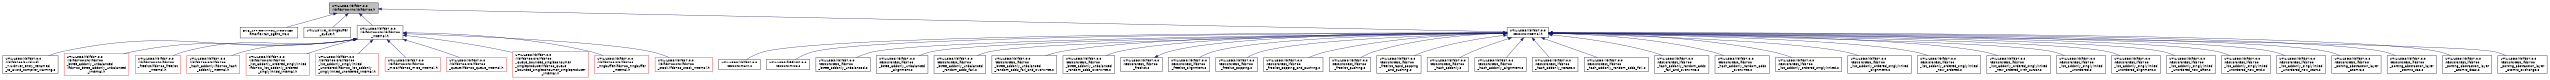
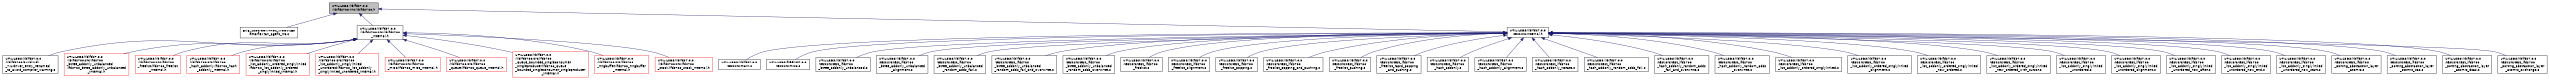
  digraph {
    node [color=black fillcolor=white fontname=Helvetica fontsize=10 shape=record style=filled]
    edge [color=midnightblue dir=back fontname=Helvetica fontsize=10 labelfontname=Helvetica labelfontsize=10 style=solid]
    n1 [fillcolor=grey75 fontcolor=black height=0.2 label="UTIL/LFDS/liblfds7.0.0\l/liblfds700/inc/liblfds700.h" width=0.4]
-   n2 [height=0.2 label="ENB_APP/CONTROL_MODULES\l/RRC/flexran_agent_rrc.c" width=0.4]
-   n3 [height=0.2 label="UTIL/ASYNC_IF/ringbuffer\l_queue.h" width=0.4]
+   n2 [height=0.2 label="ENB_LFDS/CONTROL_MODULES\l/RRC/flexran_agent_rrc.c" width=0.4]
    n4 [height=0.2 label="UTIL/LFDS/liblfds7.0.0\l/liblfds700/src/liblfds700\l_internal.h" width=0.4]
    n5 [height=0.2 label="UTIL/LFDS/liblfds7.0.0\l/test/src/internal.h" width=0.4]
    n6 [height=0.2 label="UTIL/LFDS/liblfds7.0.0\l/liblfds700/build/wdk\l_7.1/driver_entry_renamed\l_to_avoid_compiler_warning.c" width=0.4]
    n7 [color=red height=0.2 label="UTIL/LFDS/liblfds7.0.0\l/liblfds700/src/lfds700\l_btree_addonly_unbalanced\l/lfds700_btree_addonly_unbalanced\l_internal.h" width=0.4]
    n8 [color=red height=0.2 label="UTIL/LFDS/liblfds7.0.0\l/liblfds700/src/lfds700\l_freelist/lfds700_freelist\l_internal.h" width=0.4]
    n9 [color=red height=0.2 label="UTIL/LFDS/liblfds7.0.0\l/liblfds700/src/lfds700\l_hash_addonly/lfds700_hash\l_addonly_internal.h" width=0.4]
    n10 [color=red height=0.2 label="UTIL/LFDS/liblfds7.0.0\l/liblfds700/src/lfds700\l_list_addonly_ordered_singlylinked\l/lfds700_list_addonly_ordered\l_singlylinked_internal.h" width=0.4]
    n11 [color=red height=0.2 label="UTIL/LFDS/liblfds7.0.0\l/liblfds700/src/lfds700\l_list_addonly_singlylinked\l_unordered/lfds700_list_addonly\l_singlylinked_unordered_internal.h" width=0.4]
    n12 [color=red height=0.2 label="UTIL/LFDS/liblfds7.0.0\l/liblfds700/src/lfds700\l_misc/lfds700_misc_internal.h" width=0.4]
    n13 [color=red height=0.2 label="UTIL/LFDS/liblfds7.0.0\l/liblfds700/src/lfds700\l_queue/lfds700_queue_internal.h" width=0.4]
    n14 [color=red height=0.2 label="UTIL/LFDS/liblfds7.0.0\l/liblfds700/src/lfds700\l_queue_bounded_singleconsumer\l_singleproducer/lfds700_queue\l_bounded_singleconsumer_singleproducer\l_internal.h" width=0.4]
    n15 [color=red height=0.2 label="UTIL/LFDS/liblfds7.0.0\l/liblfds700/src/lfds700\l_ringbuffer/lfds700_ringbuffer\l_internal.h" width=0.4]
    n16 [color=red height=0.2 label="UTIL/LFDS/liblfds7.0.0\l/liblfds700/src/lfds700\l_stack/lfds700_stack_internal.h" width=0.4]
    n17 [height=0.2 label="UTIL/LFDS/liblfds7.0.0\l/test/src/main.c" width=0.4]
    n18 [height=0.2 label="UTIL/LFDS/freelist7.0.0\l/test/src/misc.c" width=0.4]
    n19 [height=0.2 label="UTIL/LFDS/liblfds7.0.0\l/test/src/test_lfds700\l_btree_addonly_unbalanced.c" width=0.4]
    n20 [height=0.2 label="UTIL/LFDS/liblfds7.0.0\l/test/src/test_lfds700\l_btree_addonly_unbalanced\l_alignment.c" width=0.4]
    n21 [height=0.2 label="UTIL/LFDS/liblfds7.0.0\l/test/src/test_lfds700\l_btree_addonly_unbalanced\l_random_adds_fail.c" width=0.4]
    n22 [height=0.2 label="UTIL/LFDS/liblfds7.0.0\l/test/src/test_lfds700\l_btree_addonly_unbalanced\l_random_adds_fail_and_overwrite.c" width=0.4]
    n23 [height=0.2 label="UTIL/LFDS/liblfds7.0.0\l/test/src/test_lfds700\l_btree_addonly_unbalanced\l_random_adds_overwrite.c" width=0.4]
    n24 [height=0.2 label="UTIL/LFDS/liblfds7.0.0\l/test/src/test_lfds700\l_freelist.c" width=0.4]
    n25 [height=0.2 label="UTIL/LFDS/liblfds7.0.0\l/test/src/test_lfds700\l_freelist_alignment.c" width=0.4]
    n26 [height=0.2 label="UTIL/LFDS/liblfds7.0.0\l/test/src/test_lfds700\l_freelist_popping.c" width=0.4]
    n27 [height=0.2 label="UTIL/LFDS/liblfds7.0.0\l/test/src/test_lfds700\l_freelist_popping_and_pushing.c" width=0.4]
    n28 [height=0.2 label="UTIL/LFDS/liblfds7.0.0\l/test/src/test_lfds700\l_freelist_pushing.c" width=0.4]
    n29 [height=0.2 label="UTIL/LFDS/liblfds7.0.0\l/test/src/test_lfds700\l_freelist_rapid_popping\l_and_pushing.c" width=0.4]
    n30 [height=0.2 label="UTIL/LFDS/liblfds7.0.0\l/test/src/test_lfds700\l_hash_addonly.c" width=0.4]
    n31 [height=0.2 label="UTIL/LFDS/liblfds7.0.0\l/test/src/test_lfds700\l_hash_addonly_alignment.c" width=0.4]
    n32 [height=0.2 label="UTIL/LFDS/liblfds7.0.0\l/test/src/test_lfds700\l_hash_addonly_iterate.c" width=0.4]
    n33 [height=0.2 label="UTIL/LFDS/liblfds7.0.0\l/test/src/test_lfds700\l_hash_addonly_random_adds_fail.c" width=0.4]
    n34 [height=0.2 label="UTIL/LFDS/liblfds7.0.0\l/test/src/test_lfds700\l_hash_addonly_random_adds\l_fail_and_overwrite.c" width=0.4]
    n35 [height=0.2 label="UTIL/LFDS/liblfds7.0.0\l/test/src/test_lfds700\l_hash_addonly_random_adds\l_overwrite.c" width=0.4]
    n36 [height=0.2 label="UTIL/LFDS/liblfds7.0.0\l/test/src/test_lfds700\l_list_addonly_ordered_singlylinked.c" width=0.4]
    n37 [height=0.2 label="UTIL/LFDS/liblfds7.0.0\l/test/src/test_lfds700\l_list_addonly_ordered_singlylinked\l_alignment.c" width=0.4]
    n38 [height=0.2 label="UTIL/LFDS/liblfds7.0.0\l/test/src/test_lfds700\l_list_addonly_ordered_singlylinked\l_new_ordered.c" width=0.4]
    n39 [height=0.2 label="UTIL/LFDS/liblfds7.0.0\l/test/src/test_lfds700\l_list_addonly_ordered_singlylinked\l_new_ordered_with_cursor.c" width=0.4]
    n40 [height=0.2 label="UTIL/LFDS/liblfds7.0.0\l/test/src/test_lfds700\l_list_addonly_singlylinked\l_unordered.c" width=0.4]
    n41 [height=0.2 label="UTIL/LFDS/liblfds7.0.0\l/test/src/test_lfds700\l_list_addonly_singlylinked\l_unordered_alignment.c" width=0.4]
    n42 [height=0.2 label="UTIL/LFDS/liblfds7.0.0\l/test/src/test_lfds700\l_list_addonly_singlylinked\l_unordered_new_after.c" width=0.4]
    n43 [height=0.2 label="UTIL/LFDS/liblfds7.0.0\l/test/src/test_lfds700\l_list_addonly_singlylinked\l_unordered_new_end.c" width=0.4]
    n44 [height=0.2 label="UTIL/LFDS/liblfds7.0.0\l/test/src/test_lfds700\l_list_addonly_singlylinked\l_unordered_new_start.c" width=0.4]
    n45 [height=0.2 label="UTIL/LFDS/liblfds7.0.0\l/test/src/test_lfds700\l_porting_abstraction_layer\l_atomic.c" width=0.4]
    n46 [height=0.2 label="UTIL/LFDS/liblfds7.0.0\l/test/src/test_lfds700\l_porting_abstraction_layer\l_atomic_cas.c" width=0.4]
    n47 [height=0.2 label="UTIL/LFDS/liblfds7.0.0\l/test/src/test_lfds700\l_porting_abstraction_layer\l_atomic_dcas.c" width=0.4]
    n48 [height=0.2 label="UTIL/LFDS/liblfds7.0.0\l/test/src/test_lfds700\l_porting_abstraction_layer\l_atomic_exchange.c" width=0.4]
    n1 -> n2
-   n1 -> n3
    n1 -> n4
    n1 -> n5
    n4 -> n6
    n4 -> n7
    n4 -> n8
    n4 -> n9
    n4 -> n10
    n4 -> n11
    n4 -> n12
    n4 -> n13
    n4 -> n14
    n4 -> n15
    n4 -> n16
    n5 -> n17
    n5 -> n18
    n5 -> n19
    n5 -> n20
    n5 -> n21
    n5 -> n22
    n5 -> n23
-   n24 -> n5
+   n5 -> n24
    n5 -> n25
    n5 -> n26
    n5 -> n27
    n5 -> n28
    n5 -> n29
    n5 -> n30
    n5 -> n31
    n5 -> n32
    n5 -> n33
    n5 -> n34
    n5 -> n35
    n5 -> n36
    n5 -> n37
    n5 -> n38
    n5 -> n39
    n5 -> n40
    n5 -> n41
    n5 -> n42
    n5 -> n43
    n5 -> n44
    n5 -> n45
    n5 -> n46
    n5 -> n47
    n5 -> n48
  }
